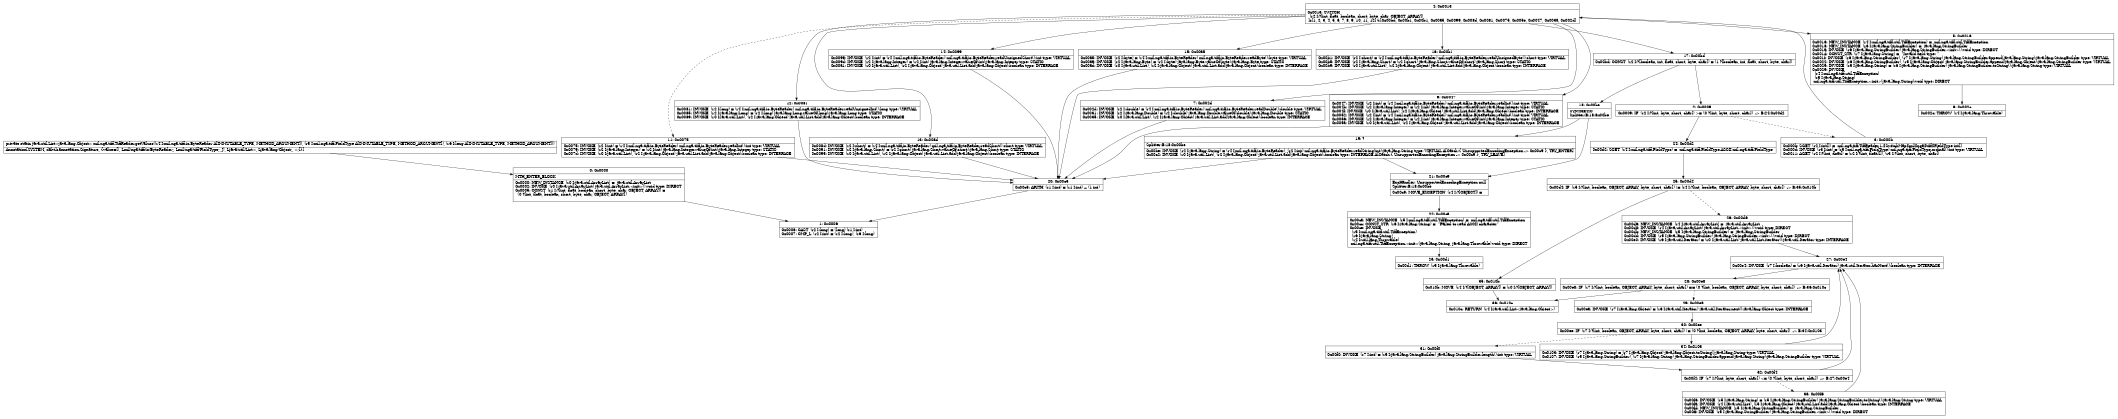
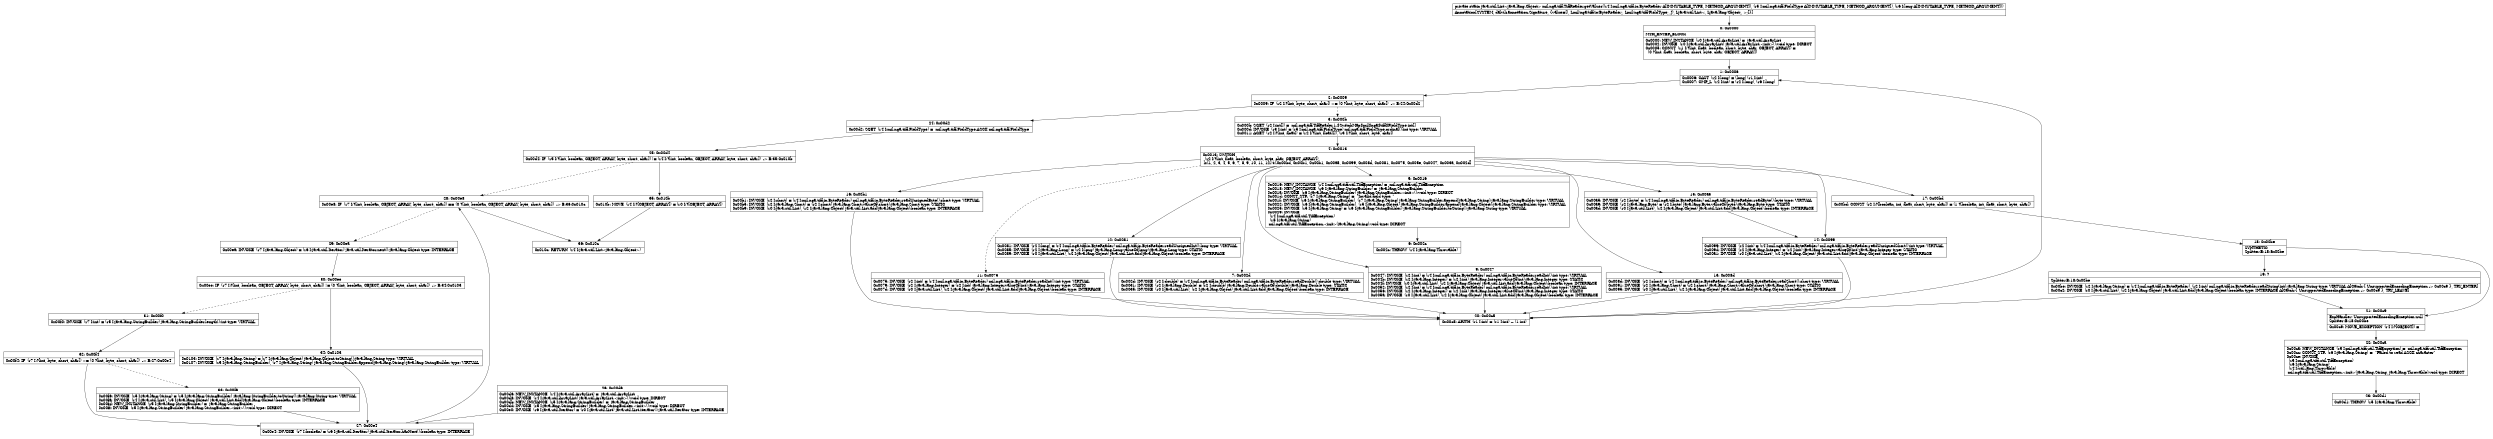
  digraph {
    node [shape=record]
    n1 [label="{0\:\ 0x0000|MTH_ENTER_BLOCK\l|0x0000: NEW_INSTANCE  (r0 I:java.util.ArrayList) =  java.util.ArrayList \l0x0002: INVOKE  (r0 I:java.util.ArrayList) java.util.ArrayList.\<init\>():void type: DIRECT \l0x0005: CONST  (r1 I:?[int, float, boolean, short, byte, char, OBJECT, ARRAY]) = \l  (0 ?[int, float, boolean, short, byte, char, OBJECT, ARRAY])\l \l}"]
    n2 [label="{1\:\ 0x0006|0x0006: CAST  (r2 I:long) = (long) (r1 I:int) \l0x0007: CMP_L  (r2 I:int) = (r2 I:long), (r6 I:long) \l}"]
    n3 [label="{2\:\ 0x0009|0x0009: IF  (r2 I:?[int, byte, short, char]) \>= (0 ?[int, byte, short, char])  \-\> B:24:0x00d2 \l}"]
    n4 [label="{3\:\ 0x000b|0x000b: SGET  (r2 I:int[]) =  mil.nga.tiff.TiffReader.1.$SwitchMap$mil$nga$tiff$FieldType int[] \l0x000d: INVOKE  (r3 I:int) = (r5 I:mil.nga.tiff.FieldType) mil.nga.tiff.FieldType.ordinal():int type: VIRTUAL \l0x0011: AGET  (r2 I:?[int, float]) = (r2 I:?[int, float][]), (r3 I:?[int, short, byte, char]) \l}"]
    n5 [label="{24\:\ 0x00d2|0x00d2: SGET  (r4 I:mil.nga.tiff.FieldType) =  mil.nga.tiff.FieldType.ASCII mil.nga.tiff.FieldType \l}"]
    n6 [label="{4\:\ 0x0013|0x0013: SWITCH  \l  (r2 I:?[int, float, boolean, short, byte, char, OBJECT, ARRAY])\l k:[1, 2, 3, 4, 5, 6, 7, 8, 9, 10, 11, 12] t:[0x00bd, 0x00b1, 0x00b1, 0x00a5, 0x0099, 0x008d, 0x0081, 0x0075, 0x005e, 0x0047, 0x003a, 0x002d] \l}"]
    n7 [label="{25\:\ 0x00d4|0x00d4: IF  (r5 I:?[int, boolean, OBJECT, ARRAY, byte, short, char]) != (r4 I:?[int, boolean, OBJECT, ARRAY, byte, short, char])  \-\> B:35:0x010b \l}"]
    n8 [label="{5\:\ 0x0016|0x0016: NEW_INSTANCE  (r4 I:mil.nga.tiff.util.TiffException) =  mil.nga.tiff.util.TiffException \l0x0018: NEW_INSTANCE  (r6 I:java.lang.StringBuilder) =  java.lang.StringBuilder \l0x001a: INVOKE  (r6 I:java.lang.StringBuilder) java.lang.StringBuilder.\<init\>():void type: DIRECT \l0x001d: CONST_STR  (r7 I:java.lang.String) =  \"Invalid field type: \" \l0x001f: INVOKE  (r6 I:java.lang.StringBuilder), (r7 I:java.lang.String) java.lang.StringBuilder.append(java.lang.String):java.lang.StringBuilder type: VIRTUAL \l0x0022: INVOKE  (r6 I:java.lang.StringBuilder), (r5 I:java.lang.Object) java.lang.StringBuilder.append(java.lang.Object):java.lang.StringBuilder type: VIRTUAL \l0x0025: INVOKE  (r5 I:java.lang.String) = (r6 I:java.lang.StringBuilder) java.lang.StringBuilder.toString():java.lang.String type: VIRTUAL \l0x0029: INVOKE  \l  (r4 I:mil.nga.tiff.util.TiffException)\l  (r5 I:java.lang.String)\l mil.nga.tiff.util.TiffException.\<init\>(java.lang.String):void type: DIRECT \l}"]
    n9 [label="{7\:\ 0x002d|0x002d: INVOKE  (r2 I:double) = (r4 I:mil.nga.tiff.io.ByteReader) mil.nga.tiff.io.ByteReader.readDouble():double type: VIRTUAL \l0x0031: INVOKE  (r2 I:java.lang.Double) = (r2 I:double) java.lang.Double.valueOf(double):java.lang.Double type: STATIC \l0x0035: INVOKE  (r0 I:java.util.List), (r2 I:java.lang.Object) java.util.List.add(java.lang.Object):boolean type: INTERFACE \l}"]
    n10 [label="{9\:\ 0x0047|0x0047: INVOKE  (r2 I:int) = (r4 I:mil.nga.tiff.io.ByteReader) mil.nga.tiff.io.ByteReader.readInt():int type: VIRTUAL \l0x004b: INVOKE  (r2 I:java.lang.Integer) = (r2 I:int) java.lang.Integer.valueOf(int):java.lang.Integer type: STATIC \l0x004f: INVOKE  (r0 I:java.util.List), (r2 I:java.lang.Object) java.util.List.add(java.lang.Object):boolean type: INTERFACE \l0x0052: INVOKE  (r2 I:int) = (r4 I:mil.nga.tiff.io.ByteReader) mil.nga.tiff.io.ByteReader.readInt():int type: VIRTUAL \l0x0056: INVOKE  (r2 I:java.lang.Integer) = (r2 I:int) java.lang.Integer.valueOf(int):java.lang.Integer type: STATIC \l0x005a: INVOKE  (r0 I:java.util.List), (r2 I:java.lang.Object) java.util.List.add(java.lang.Object):boolean type: INTERFACE \l}"]
    n11 [label="{11\:\ 0x0075|0x0075: INVOKE  (r2 I:int) = (r4 I:mil.nga.tiff.io.ByteReader) mil.nga.tiff.io.ByteReader.readInt():int type: VIRTUAL \l0x0079: INVOKE  (r2 I:java.lang.Integer) = (r2 I:int) java.lang.Integer.valueOf(int):java.lang.Integer type: STATIC \l0x007d: INVOKE  (r0 I:java.util.List), (r2 I:java.lang.Object) java.util.List.add(java.lang.Object):boolean type: INTERFACE \l}"]
    n12 [label="{12\:\ 0x0081|0x0081: INVOKE  (r2 I:long) = (r4 I:mil.nga.tiff.io.ByteReader) mil.nga.tiff.io.ByteReader.readUnsignedInt():long type: VIRTUAL \l0x0085: INVOKE  (r2 I:java.lang.Long) = (r2 I:long) java.lang.Long.valueOf(long):java.lang.Long type: STATIC \l0x0089: INVOKE  (r0 I:java.util.List), (r2 I:java.lang.Object) java.util.List.add(java.lang.Object):boolean type: INTERFACE \l}"]
    n13 [label="{13\:\ 0x008d|0x008d: INVOKE  (r2 I:short) = (r4 I:mil.nga.tiff.io.ByteReader) mil.nga.tiff.io.ByteReader.readShort():short type: VIRTUAL \l0x0091: INVOKE  (r2 I:java.lang.Short) = (r2 I:short) java.lang.Short.valueOf(short):java.lang.Short type: STATIC \l0x0095: INVOKE  (r0 I:java.util.List), (r2 I:java.lang.Object) java.util.List.add(java.lang.Object):boolean type: INTERFACE \l}"]
    n14 [label="{14\:\ 0x0099|0x0099: INVOKE  (r2 I:int) = (r4 I:mil.nga.tiff.io.ByteReader) mil.nga.tiff.io.ByteReader.readUnsignedShort():int type: VIRTUAL \l0x009d: INVOKE  (r2 I:java.lang.Integer) = (r2 I:int) java.lang.Integer.valueOf(int):java.lang.Integer type: STATIC \l0x00a1: INVOKE  (r0 I:java.util.List), (r2 I:java.lang.Object) java.util.List.add(java.lang.Object):boolean type: INTERFACE \l}"]
    n15 [label="{15\:\ 0x00a5|0x00a5: INVOKE  (r2 I:byte) = (r4 I:mil.nga.tiff.io.ByteReader) mil.nga.tiff.io.ByteReader.readByte():byte type: VIRTUAL \l0x00a9: INVOKE  (r2 I:java.lang.Byte) = (r2 I:byte) java.lang.Byte.valueOf(byte):java.lang.Byte type: STATIC \l0x00ad: INVOKE  (r0 I:java.util.List), (r2 I:java.lang.Object) java.util.List.add(java.lang.Object):boolean type: INTERFACE \l}"]
    n16 [label="{16\:\ 0x00b1|0x00b1: INVOKE  (r2 I:short) = (r4 I:mil.nga.tiff.io.ByteReader) mil.nga.tiff.io.ByteReader.readUnsignedByte():short type: VIRTUAL \l0x00b5: INVOKE  (r2 I:java.lang.Short) = (r2 I:short) java.lang.Short.valueOf(short):java.lang.Short type: STATIC \l0x00b9: INVOKE  (r0 I:java.util.List), (r2 I:java.lang.Object) java.util.List.add(java.lang.Object):boolean type: INTERFACE \l}"]
    n17 [label="{17\:\ 0x00bd|0x00bd: CONST  (r2 I:?[boolean, int, float, short, byte, char]) = (1 ?[boolean, int, float, short, byte, char]) \l}"]
    n18 [label="{6\:\ 0x002c|0x002c: THROW  (r4 I:java.lang.Throwable) \l}"]
    n19 [label="{20\:\ 0x00c5|0x00c5: ARITH  (r1 I:int) = (r1 I:int) + (1 int) \l}"]
    n20 [label="{18\:\ 0x00be|SYNTHETIC\lSplitter:B:18:8x00be\l}"]
    n21 [label="{19\:\ ?|Splitter:B:18:0x00be\l|0x00be: INVOKE  (r2 I:java.lang.String) = (r4 I:mil.nga.tiff.io.ByteReader), (r2 I:int) mil.nga.tiff.io.ByteReader.readString(int):java.lang.String type: VIRTUAL A[Catch:\{ UnsupportedEncodingException \-\> 0x00c9 \}, TRY_ENTER]\l0x00c2: INVOKE  (r0 I:java.util.List), (r2 I:java.lang.Object) java.util.List.add(java.lang.Object):boolean type: INTERFACE A[Catch:\{ UnsupportedEncodingException \-\> 0x00c9 \}, TRY_LEAVE]\l}"]
    n22 [label="{21\:\ 0x00c9|ExcHandler: UnsupportedEncodingException null\lSplitter:B:18:0x00be\l|0x00c9: MOVE_EXCEPTION  (r4 I:?[OBJECT]) =  \l}"]
    n23 [label="{22\:\ 0x00ca|0x00ca: NEW_INSTANCE  (r5 I:mil.nga.tiff.util.TiffException) =  mil.nga.tiff.util.TiffException \l0x00cc: CONST_STR  (r6 I:java.lang.String) =  \"Failed to read ASCII character\" \l0x00ce: INVOKE  \l  (r5 I:mil.nga.tiff.util.TiffException)\l  (r6 I:java.lang.String)\l  (r4 I:util.lang.Throwable)\l mil.nga.tiff.util.TiffException.\<init\>(java.lang.String, java.lang.Throwable):void type: DIRECT \l}"]
    n24 [label="{23\:\ 0x00d1|0x00d1: THROW  (r5 I:java.lang.Throwable) \l}"]
    n25 [label="{26\:\ 0x00d6|0x00d6: NEW_INSTANCE  (r4 I:java.util.ArrayList) =  java.util.ArrayList \l0x00d8: INVOKE  (r4 I:java.util.ArrayList) java.util.ArrayList.\<init\>():void type: DIRECT \l0x00db: NEW_INSTANCE  (r5 I:java.lang.StringBuilder) =  java.lang.StringBuilder \l0x00dd: INVOKE  (r5 I:java.lang.StringBuilder) java.lang.StringBuilder.\<init\>():void type: DIRECT \l0x00e0: INVOKE  (r6 I:java.util.Iterator) = (r0 I:java.util.List) java.util.List.iterator():java.util.Iterator type: INTERFACE \l}"]
    n26 [label="{35\:\ 0x010b|0x010b: MOVE  (r4 I:?[OBJECT, ARRAY]) = (r0 I:?[OBJECT, ARRAY]) \l}"]
    n27 [label="{27\:\ 0x00e4|0x00e4: INVOKE  (r7 I:boolean) = (r6 I:java.util.Iterator) java.util.Iterator.hasNext():boolean type: INTERFACE \l}"]
    n28 [label="{36\:\ 0x010c|0x010c: RETURN  (r4 I:java.util.List\<java.lang.Object\>) \l}"]
    n29 [label="{28\:\ 0x00e8|0x00e8: IF  (r7 I:?[int, boolean, OBJECT, ARRAY, byte, short, char]) == (0 ?[int, boolean, OBJECT, ARRAY, byte, short, char])  \-\> B:36:0x010c \l}"]
    n30 [label="{29\:\ 0x00ea|0x00ea: INVOKE  (r7 I:java.lang.Object) = (r6 I:java.util.Iterator) java.util.Iterator.next():java.lang.Object type: INTERFACE \l}"]
    n31 [label="{30\:\ 0x00ee|0x00ee: IF  (r7 I:?[int, boolean, OBJECT, ARRAY, byte, short, char]) != (0 ?[int, boolean, OBJECT, ARRAY, byte, short, char])  \-\> B:34:0x0103 \l}"]
    n32 [label="{31\:\ 0x00f0|0x00f0: INVOKE  (r7 I:int) = (r5 I:java.lang.StringBuilder) java.lang.StringBuilder.length():int type: VIRTUAL \l}"]
    n33 [label="{34\:\ 0x0103|0x0103: INVOKE  (r7 I:java.lang.String) = (r7 I:java.lang.Object) java.lang.Object.toString():java.lang.String type: VIRTUAL \l0x0107: INVOKE  (r5 I:java.lang.StringBuilder), (r7 I:java.lang.String) java.lang.StringBuilder.append(java.lang.String):java.lang.StringBuilder type: VIRTUAL \l}"]
    n34 [label="{32\:\ 0x00f4|0x00f4: IF  (r7 I:?[int, byte, short, char]) \<= (0 ?[int, byte, short, char])  \-\> B:27:0x00e4 \l}"]
    n35 [label="{33\:\ 0x00f6|0x00f6: INVOKE  (r5 I:java.lang.String) = (r5 I:java.lang.StringBuilder) java.lang.StringBuilder.toString():java.lang.String type: VIRTUAL \l0x00fa: INVOKE  (r4 I:java.util.List), (r5 I:java.lang.Object) java.util.List.add(java.lang.Object):boolean type: INTERFACE \l0x00fd: NEW_INSTANCE  (r5 I:java.lang.StringBuilder) =  java.lang.StringBuilder \l0x00ff: INVOKE  (r5 I:java.lang.StringBuilder) java.lang.StringBuilder.\<init\>():void type: DIRECT \l}"]
    n36 [label="{private static java.util.List\<java.lang.Object\> mil.nga.tiff.TiffReader.getValues((r4 I:mil.nga.tiff.io.ByteReader A[IMMUTABLE_TYPE, METHOD_ARGUMENT]), (r5 I:mil.nga.tiff.FieldType A[IMMUTABLE_TYPE, METHOD_ARGUMENT]), (r6 I:long A[IMMUTABLE_TYPE, METHOD_ARGUMENT]))  | Annotation[SYSTEM, dalvik.annotation.Signature, \{value=[(, Lmil\/nga\/tiff\/io\/ByteReader;, Lmil\/nga\/tiff\/FieldType;, J), Ljava\/util\/List\<, Ljava\/lang\/Object;, \>;]\}]\l}"]
    n1 -> n2
-   n17 -> n3
+   n2 -> n3
    n3 -> n4 [style=dashed]
    n3 -> n5
    n4 -> n6
    n5 -> n7
    n6 -> n8
    n6 -> n9
    n6 -> n10
    n6 -> n11 [style=dashed]
    n6 -> n12
    n6 -> n13
    n6 -> n14
    n6 -> n15
    n6 -> n16
    n6 -> n17
-   n7 -> n25 [style=dashed]
+   n7 -> n29 [style=dashed]
    n7 -> n26
    n8 -> n18
    n9 -> n19
    n10 -> n19
    n11 -> n19
    n12 -> n19
    n13 -> n19
    n14 -> n19
-   n15 -> n19
+   n15 -> n14
    n16 -> n19
    n17 -> n20
    n19 -> n2
    n20 -> n21
    n20 -> n22
    n21 -> n19
    n21 -> n22
    n22 -> n23
    n23 -> n24
    n25 -> n27
    n26 -> n28
    n27 -> n29
    n29 -> n28
    n29 -> n30 [style=dashed]
    n30 -> n31
    n31 -> n32 [style=dashed]
    n31 -> n33
    n32 -> n34
    n33 -> n27
    n34 -> n27
    n34 -> n35 [style=dashed]
    n35 -> n27
    n36 -> n1
  }
